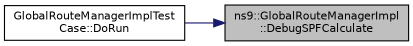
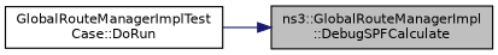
  digraph {
    rankdir=RL
    node [color=black fontname=Helvetica fontsize=10 shape=record style=filled]
-   n1 [fillcolor=grey75 fontcolor=black height=0.2 label="ns9::GlobalRouteManagerImpl\l::DebugSPFCalculate" width=0.4]
+   n1 [fillcolor=grey75 fontcolor=black height=0.2 label="ns3::GlobalRouteManagerImpl\l::DebugSPFCalculate" width=0.4]
    n2 [fillcolor=white height=0.2 label="GlobalRouteManagerImplTest\lCase::DoRun" width=0.4]
    n1 -> n2 [color=midnightblue dir=back fontname=Helvetica fontsize=10 labelfontname=Helvetica labelfontsize=10 style=solid]
  }
